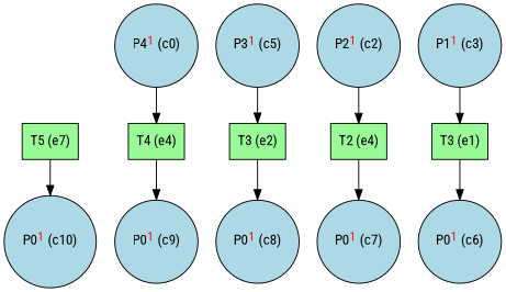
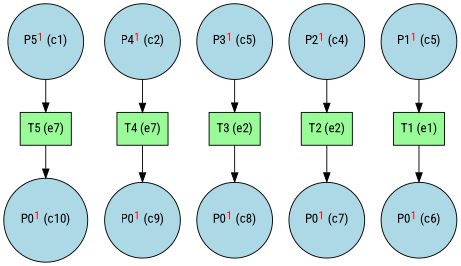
  digraph {
    fontname="Roboto Condensed"
    node [fillcolor=lightblue fontname="Roboto Condensed" shape=circle style=filled]
    edge [fontname="Roboto Condensed"]
+   n1 [label=<P5<FONT COLOR="red"><SUP>1</SUP></FONT>&nbsp;(c1)>]
    n2 [fillcolor=palegreen label="T5 (e7)" shape=box]
    n3 [label=<P0<FONT COLOR="red"><SUP>1</SUP></FONT>&nbsp;(c10)>]
-   n4 [label=<P4<FONT COLOR="red"><SUP>1</SUP></FONT>&nbsp;(c0)>]
-   n5 [fillcolor=palegreen label="T4 (e4)" shape=box]
+   n4 [label=<P4<FONT COLOR="red"><SUP>1</SUP></FONT>&nbsp;(c2)>]
+   n5 [fillcolor=palegreen label="T4 (e7)" shape=box]
    n6 [label=<P0<FONT COLOR="red"><SUP>1</SUP></FONT>&nbsp;(c9)>]
    n7 [label=<P3<FONT COLOR="red"><SUP>1</SUP></FONT>&nbsp;(c5)>]
    n8 [fillcolor=palegreen label="T3 (e2)" shape=box]
    n9 [label=<P0<FONT COLOR="red"><SUP>1</SUP></FONT>&nbsp;(c8)>]
-   n10 [label=<P2<FONT COLOR="red"><SUP>1</SUP></FONT>&nbsp;(c2)>]
-   n11 [fillcolor=palegreen label="T2 (e4)" shape=box]
+   n10 [label=<P2<FONT COLOR="red"><SUP>1</SUP></FONT>&nbsp;(c4)>]
+   n11 [fillcolor=palegreen label="T2 (e2)" shape=box]
    n12 [label=<P0<FONT COLOR="red"><SUP>1</SUP></FONT>&nbsp;(c7)>]
-   n13 [label=<P1<FONT COLOR="red"><SUP>1</SUP></FONT>&nbsp;(c3)>]
-   n14 [fillcolor=palegreen label="T3 (e1)" shape=box]
+   n13 [label=<P1<FONT COLOR="red"><SUP>1</SUP></FONT>&nbsp;(c5)>]
+   n14 [fillcolor=palegreen label="T1 (e1)" shape=box]
    n15 [label=<P0<FONT COLOR="red"><SUP>1</SUP></FONT>&nbsp;(c6)>]
+   n1 -> n2
    n2 -> n3
    n4 -> n5
    n5 -> n6
    n7 -> n8
    n8 -> n9
    n10 -> n11
    n11 -> n12
    n13 -> n14
    n14 -> n15
  }
